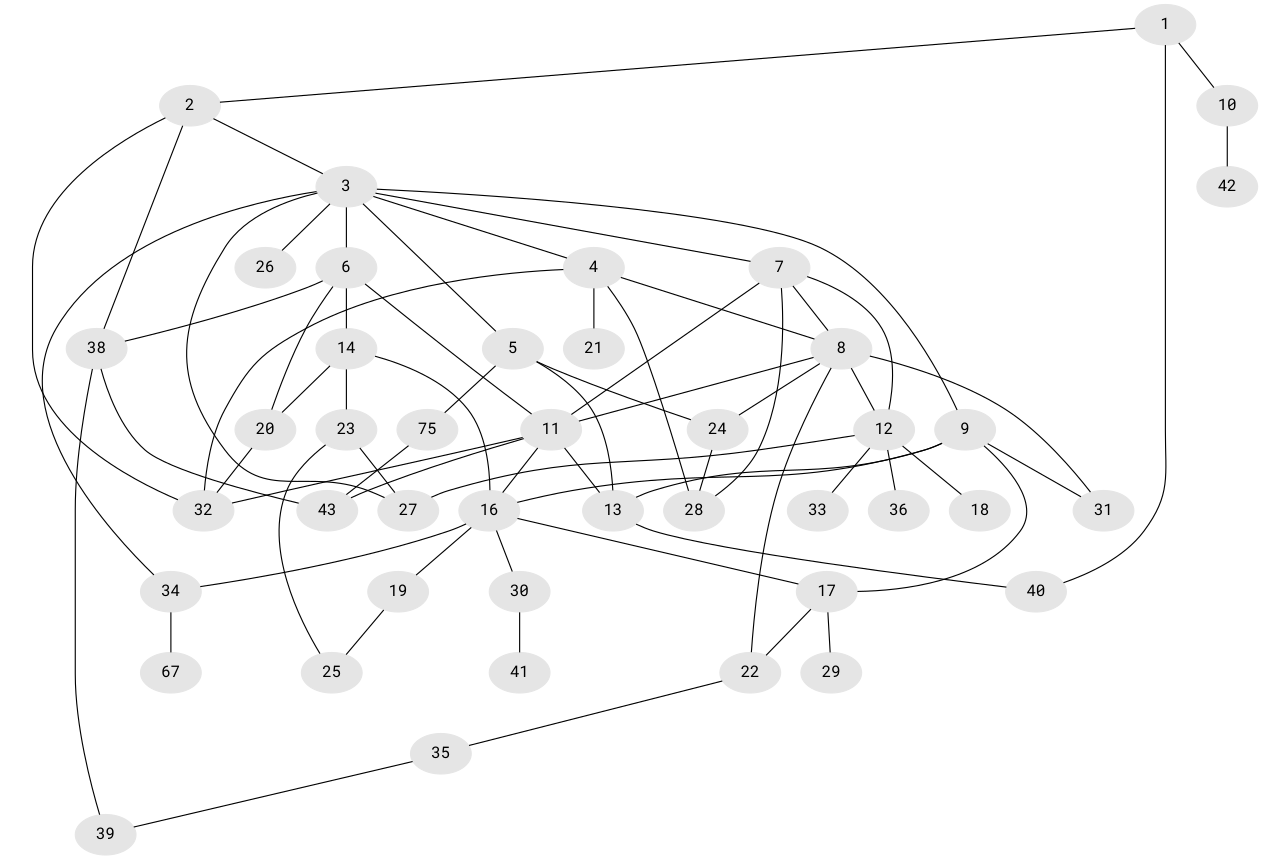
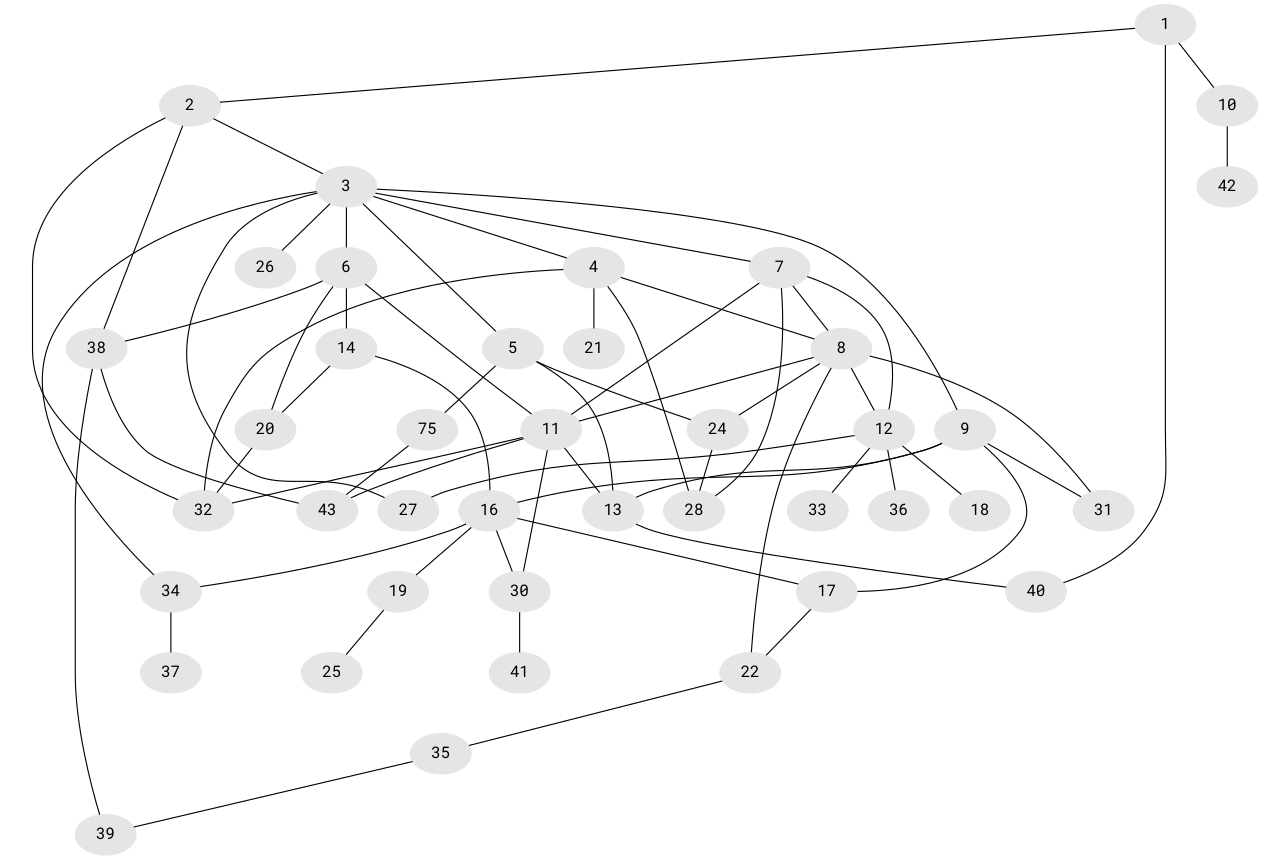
  graph {
    fontname="Roboto Mono"
    node [color=gray90 fontname="Roboto Mono" style=filled]
    edge [fontname="Roboto Mono" weight=1.0]
    1
    2
    10
    40
    3
    32
    38
    42
    4
    5
    6
    7
    9
    26
    27
    34
    43
    39
    8
    21
    28
    13
    n23 [label=75]
    24
    11
    14
    20
    12
    31
    16
    17
-   37 [label=67]
+   37
    22
-   23
    18
    33
    36
    35
    19
    30
-   29
    25
    41
    1 -- 2
    1 -- 10
    1 -- 40
    2 -- 3
    2 -- 32
    2 -- 38
    10 -- 42
    3 -- 4
    3 -- 5
    3 -- 6
    3 -- 7
    3 -- 9
    3 -- 26
    3 -- 27
    3 -- 34
    38 -- 43
    38 -- 39
    4 -- 32
    4 -- 8
    4 -- 21
    4 -- 28
    5 -- 13 [weight=3.0]
    5 -- n23
    5 -- 24
    6 -- 38
    6 -- 11
    6 -- 14
    6 -- 20
    7 -- 8
    7 -- 28 [weight=2.0]
    7 -- 11
    7 -- 12
    9 -- 13
    9 -- 31
    9 -- 16
    9 -- 17
    34 -- 37
    8 -- 24
    8 -- 11
    8 -- 12
    8 -- 31
    8 -- 22
    13 -- 40
    n23 -- 43
    24 -- 28
    11 -- 32
    11 -- 43
    11 -- 13
-   11 -- 16
+   11 -- 30
    14 -- 20
    14 -- 16
-   14 -- 23
    20 -- 32
    12 -- 27
    12 -- 18
    12 -- 33
    12 -- 36
    16 -- 34
    16 -- 17
    16 -- 19
    16 -- 30
    17 -- 22
-   17 -- 29
    22 -- 35
-   23 -- 27
-   23 -- 25
    35 -- 39
    19 -- 25
    30 -- 41
  }
